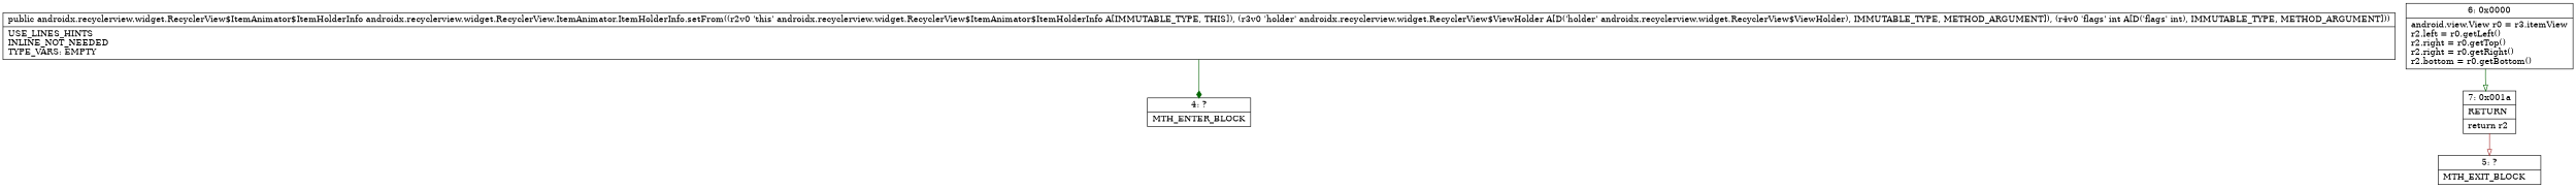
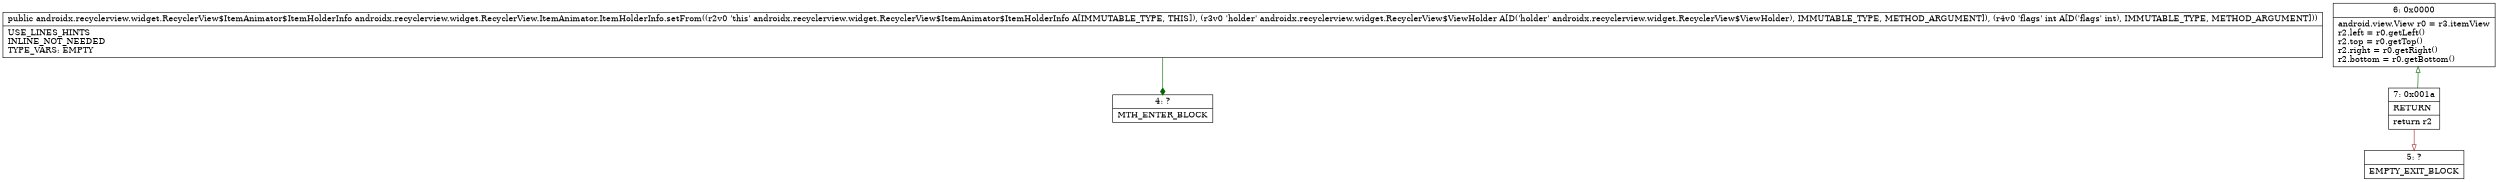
  digraph {
    node [shape=record]
    edge [arrowhead=onormal color=darkgreen]
    n1 [label="{4\:\ ?|MTH_ENTER_BLOCK\l}"]
-   n2 [label="{6\:\ 0x0000|android.view.View r0 = r3.itemView\lr2.left = r0.getLeft()\lr2.right = r0.getTop()\lr2.right = r0.getRight()\lr2.bottom = r0.getBottom()\l}"]
+   n2 [label="{6\:\ 0x0000|android.view.View r0 = r3.itemView\lr2.left = r0.getLeft()\lr2.top = r0.getTop()\lr2.right = r0.getRight()\lr2.bottom = r0.getBottom()\l}"]
    n3 [label="{7\:\ 0x001a|RETURN\l|return r2\l}"]
-   n4 [label="{5\:\ ?|MTH_EXIT_BLOCK\l}"]
+   n4 [label="{5\:\ ?|EMPTY_EXIT_BLOCK\l}"]
    n5 [label="{public androidx.recyclerview.widget.RecyclerView$ItemAnimator$ItemHolderInfo androidx.recyclerview.widget.RecyclerView.ItemAnimator.ItemHolderInfo.setFrom((r2v0 'this' androidx.recyclerview.widget.RecyclerView$ItemAnimator$ItemHolderInfo A[IMMUTABLE_TYPE, THIS]), (r3v0 'holder' androidx.recyclerview.widget.RecyclerView$ViewHolder A[D('holder' androidx.recyclerview.widget.RecyclerView$ViewHolder), IMMUTABLE_TYPE, METHOD_ARGUMENT]), (r4v0 'flags' int A[D('flags' int), IMMUTABLE_TYPE, METHOD_ARGUMENT]))  | USE_LINES_HINTS\lINLINE_NOT_NEEDED\lTYPE_VARS: EMPTY\l}"]
-   n2 -> n3
+   n3 -> n2
    n3 -> n4 [color=brown]
    n5 -> n1 [arrowhead=diamond]
  }
